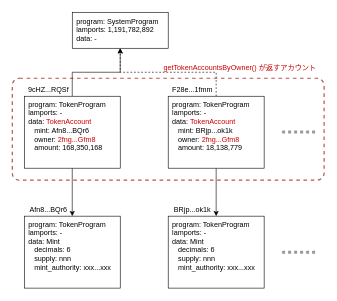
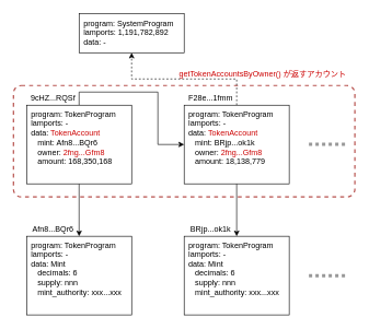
  <mxCell id="0" />
  <mxCell id="1" parent="0" />
  <mxCell id="2" value="" style="rounded=1;whiteSpace=wrap;html=1;fillColor=none;strokeColor=#b85450;strokeWidth=2;arcSize=7;dashed=1;" parent="1" vertex="1"><mxGeometry x="20" y="130" width="520" height="170" as="geometry" /></mxCell>
  <mxCell id="3" value="program: SystemProgram&lt;br&gt;lamports: 1,191,782,892&lt;br&gt;data: -" style="rounded=0;whiteSpace=wrap;html=1;align=left;spacingLeft=5;" parent="1" vertex="1"><mxGeometry x="120" y="20" width="160" height="60" as="geometry" /></mxCell>
  <mxCell id="4" style="edgeStyle=orthogonalEdgeStyle;rounded=0;orthogonalLoop=1;jettySize=auto;html=1;exitX=0.5;exitY=1;exitDx=0;exitDy=0;entryX=0.5;entryY=0;entryDx=0;entryDy=0;" parent="1" source="6" target="7" edge="1"><mxGeometry relative="1" as="geometry"><mxPoint x="150" y="330" as="targetPoint" /></mxGeometry></mxCell>
- <mxCell id="5" style="edgeStyle=orthogonalEdgeStyle;rounded=0;orthogonalLoop=1;jettySize=auto;html=1;exitX=0.5;exitY=0;exitDx=0;exitDy=0;entryX=0.5;entryY=1;entryDx=0;entryDy=0;" parent="1" source="6" target="3" edge="1"><mxGeometry relative="1" as="geometry" /></mxCell>
+ <mxCell id="5" style="edgeStyle=orthogonalEdgeStyle;rounded=0;orthogonalLoop=1;jettySize=auto;html=1;exitX=0.5;exitY=0;exitDx=0;exitDy=0;" parent="1" source="6" target="12" edge="1"><mxGeometry relative="1" as="geometry" /></mxCell>
  <mxCell id="6" value="program: TokenProgram&lt;br&gt;lamports: -&lt;br&gt;data: &lt;font color=&quot;#cc0000&quot;&gt;TokenAccount&lt;/font&gt;&lt;br&gt;&amp;nbsp; &amp;nbsp;mint: Afn8...BQr6&lt;br&gt;&amp;nbsp; &amp;nbsp;owner: &lt;font color=&quot;#cc0000&quot;&gt;2fng...Gfm8&lt;/font&gt;&lt;br&gt;&amp;nbsp; &amp;nbsp;amount: 168,350,168" style="rounded=0;whiteSpace=wrap;html=1;align=left;spacingLeft=5;verticalAlign=top;" parent="1" vertex="1"><mxGeometry x="40" y="160" width="160" height="120" as="geometry" /></mxCell>
  <mxCell id="7" value="program: TokenProgram&lt;br&gt;lamports: -&lt;br&gt;data: Mint&lt;br&gt;&amp;nbsp; &amp;nbsp;decimals: 6&lt;br&gt;&amp;nbsp; &amp;nbsp;supply: nnn&lt;br&gt;&amp;nbsp; &amp;nbsp;mint_authority: xxx...xxx" style="rounded=0;whiteSpace=wrap;html=1;align=left;spacingLeft=5;verticalAlign=top;" parent="1" vertex="1"><mxGeometry x="40" y="360" width="160" height="120" as="geometry" /></mxCell>
  <mxCell id="8" value="Afn8...BQr6" style="text;html=1;align=center;verticalAlign=middle;resizable=0;points=[];autosize=1;strokeColor=none;fillColor=none;" parent="1" vertex="1"><mxGeometry x="40" y="340" width="80" height="20" as="geometry" /></mxCell>
  <mxCell id="9" value="9cHZ...RQSf" style="text;html=1;align=center;verticalAlign=middle;resizable=0;points=[];autosize=1;strokeColor=none;fillColor=none;" parent="1" vertex="1"><mxGeometry x="40" y="140" width="80" height="20" as="geometry" /></mxCell>
  <mxCell id="10" style="edgeStyle=orthogonalEdgeStyle;rounded=0;orthogonalLoop=1;jettySize=auto;html=1;exitX=0.5;exitY=1;exitDx=0;exitDy=0;entryX=0.5;entryY=0;entryDx=0;entryDy=0;" parent="1" source="12" target="13" edge="1"><mxGeometry relative="1" as="geometry" /></mxCell>
  <mxCell id="11" style="edgeStyle=orthogonalEdgeStyle;rounded=0;orthogonalLoop=1;jettySize=auto;html=1;exitX=0.5;exitY=0;exitDx=0;exitDy=0;entryX=0.5;entryY=1;entryDx=0;entryDy=0;dashed=1;" parent="1" source="12" target="3" edge="1"><mxGeometry relative="1" as="geometry"><mxPoint x="200" y="100" as="targetPoint" /></mxGeometry></mxCell>
  <mxCell id="12" value="program: TokenProgram&lt;br&gt;lamports: -&lt;br&gt;data: &lt;font color=&quot;#cc0000&quot;&gt;TokenAccount&lt;/font&gt;&lt;br&gt;&amp;nbsp; &amp;nbsp;mint: BRjp...ok1k&lt;br&gt;&amp;nbsp; &amp;nbsp;owner: &lt;font color=&quot;#cc0000&quot;&gt;2fng...Gfm8&lt;/font&gt;&lt;br&gt;&amp;nbsp; &amp;nbsp;amount: 18,138,779" style="rounded=0;whiteSpace=wrap;html=1;align=left;spacingLeft=5;verticalAlign=top;" parent="1" vertex="1"><mxGeometry x="280" y="160" width="160" height="120" as="geometry" /></mxCell>
  <mxCell id="13" value="program: TokenProgram&lt;br&gt;lamports: -&lt;br&gt;data: Mint&lt;br&gt;&amp;nbsp; &amp;nbsp;decimals: 6&lt;br&gt;&amp;nbsp; &amp;nbsp;supply: nnn&lt;br&gt;&amp;nbsp; &amp;nbsp;mint_authority: xxx...xxx" style="rounded=0;whiteSpace=wrap;html=1;align=left;spacingLeft=5;verticalAlign=top;" parent="1" vertex="1"><mxGeometry x="280" y="360" width="160" height="120" as="geometry" /></mxCell>
  <mxCell id="14" value="BRjp...ok1k" style="text;html=1;align=center;verticalAlign=middle;resizable=0;points=[];autosize=1;strokeColor=none;fillColor=none;" parent="1" vertex="1"><mxGeometry x="280" y="340" width="80" height="20" as="geometry" /></mxCell>
  <mxCell id="15" value="F28e...1fmm" style="text;html=1;align=center;verticalAlign=middle;resizable=0;points=[];autosize=1;strokeColor=none;fillColor=none;" parent="1" vertex="1"><mxGeometry x="280" y="140" width="80" height="20" as="geometry" /></mxCell>
  <mxCell id="16" value="" style="endArrow=none;html=1;rounded=0;strokeWidth=5;dashed=1;dashPattern=1 1;strokeColor=#999999;" parent="1" edge="1"><mxGeometry width="50" height="50" relative="1" as="geometry"><mxPoint x="470" y="219.5" as="sourcePoint" /><mxPoint x="530" y="219.5" as="targetPoint" /></mxGeometry></mxCell>
  <mxCell id="17" value="" style="endArrow=none;html=1;rounded=0;strokeWidth=5;dashed=1;dashPattern=1 1;strokeColor=#999999;" parent="1" edge="1"><mxGeometry width="50" height="50" relative="1" as="geometry"><mxPoint x="470" y="420" as="sourcePoint" /><mxPoint x="530" y="420" as="targetPoint" /></mxGeometry></mxCell>
  <mxCell id="18" value="getTokenAccountsByOwner() が返すアカウント" style="text;html=1;strokeColor=none;fillColor=none;align=center;verticalAlign=middle;whiteSpace=wrap;rounded=0;fontColor=#CC0000;" parent="1" vertex="1"><mxGeometry x="270" y="97" width="260" height="30" as="geometry" /></mxCell>
